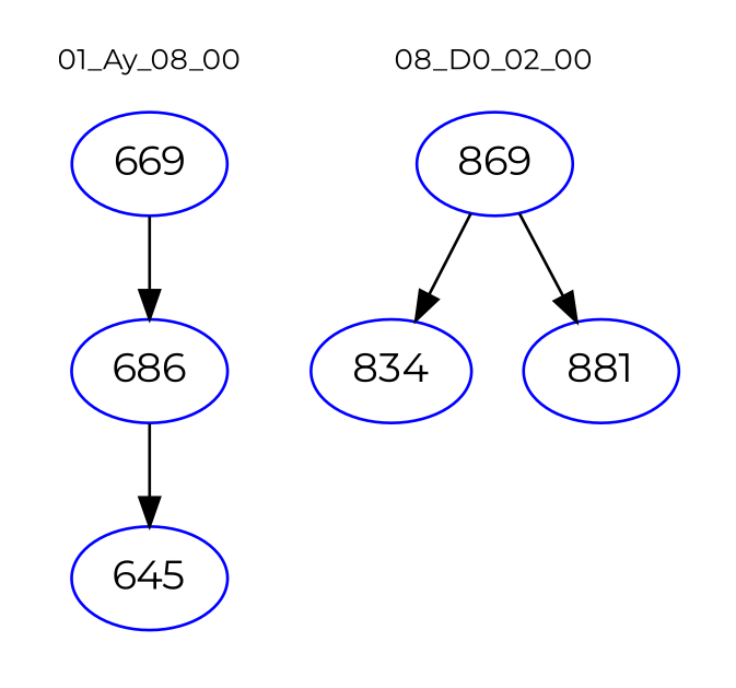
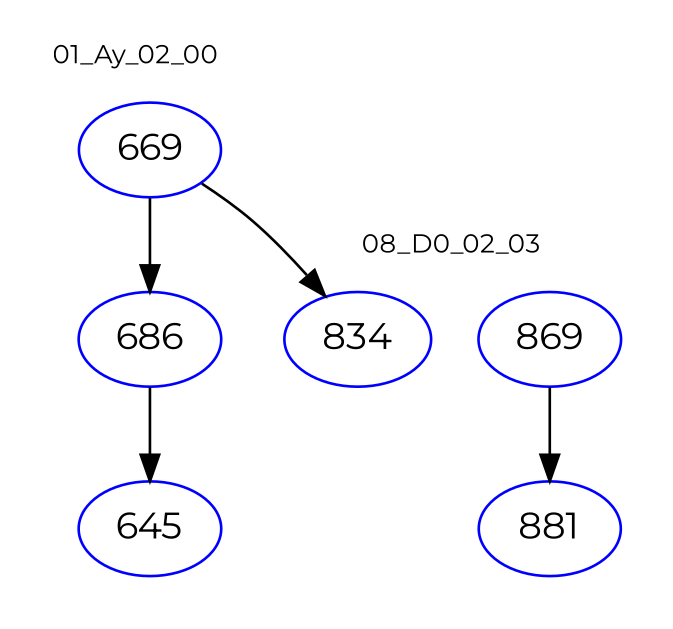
  digraph {
    fontname=Montserrat
    node [color=blue fontname=Montserrat]
    edge [color=black fontname=Montserrat]
    n1 [label=686]
    n2 [label=669]
    n3 [label=645]
    n4 [label=869]
    n5 [label=834]
    n6 [label=881]
    subgraph cluster_1 {
      color=white
      fontsize=10
-     label="01_Ay_08_00"
+     label="01_Ay_02_00"
      n1
      n2
      n3
    }
    subgraph cluster_2 {
      color=white
      fontsize=10
-     label="08_D0_02_00"
+     label="08_D0_02_03"
      n4
      n5
      n6
    }
    n1 -> n3
    n2 -> n1
-   n4 -> n5
+   n2 -> n5
    n4 -> n6
  }
